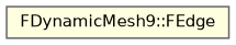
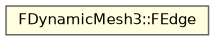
  digraph {
    rankdir=TB
-   n1 [color=grey40 fillcolor=lightyellow fontname=Helvetica fontsize=10 height=0.2 label="FDynamicMesh9::FEdge" shape=box style=filled width=0.4]
+   n1 [color=grey40 fillcolor=lightyellow fontname=Helvetica fontsize=10 height=0.2 label="FDynamicMesh3::FEdge" shape=box style=filled width=0.4]
  }
